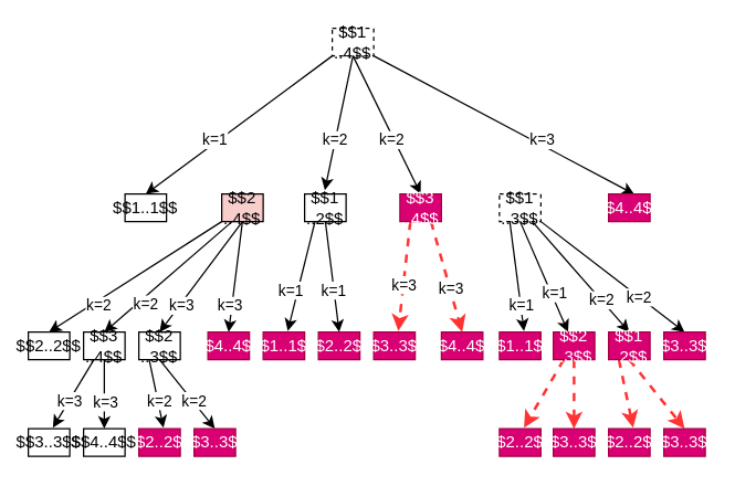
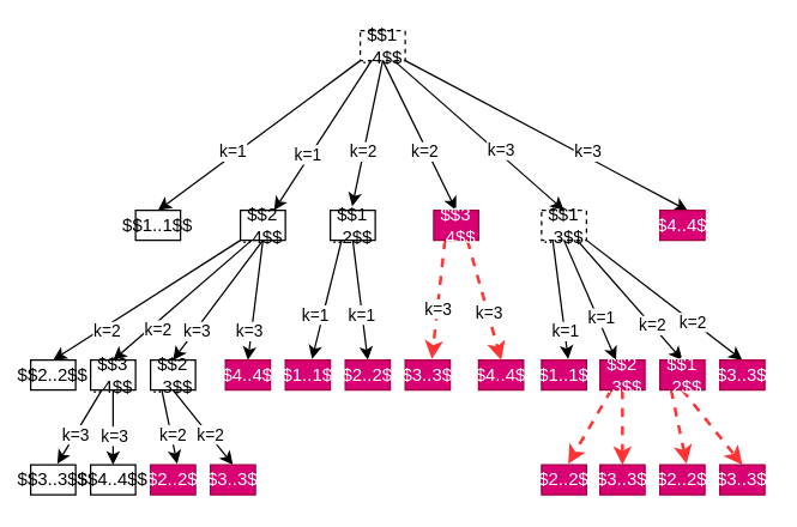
  <mxCell id="0" />
  <mxCell id="1" parent="0" />
  <mxCell id="2" style="rounded=0;orthogonalLoop=1;jettySize=auto;html=1;exitX=0;exitY=1;exitDx=0;exitDy=0;entryX=0.5;entryY=0;entryDx=0;entryDy=0;" parent="1" source="14" target="15" edge="1"><mxGeometry relative="1" as="geometry" /></mxCell>
  <mxCell id="3" value="k=1" style="edgeLabel;html=1;align=center;verticalAlign=middle;resizable=0;points=[];" parent="2" vertex="1" connectable="0"><mxGeometry x="-0.232" relative="1" as="geometry"><mxPoint x="-33" y="22" as="offset" /></mxGeometry></mxCell>
+ <mxCell id="4" style="edgeStyle=none;rounded=0;orthogonalLoop=1;jettySize=auto;html=1;exitX=0.25;exitY=1;exitDx=0;exitDy=0;entryX=0.75;entryY=0;entryDx=0;entryDy=0;" parent="1" source="14" target="25" edge="1"><mxGeometry relative="1" as="geometry" /></mxCell>
+ <mxCell id="5" value="k=1" style="edgeLabel;html=1;align=center;verticalAlign=middle;resizable=0;points=[];" parent="4" vertex="1" connectable="0"><mxGeometry x="0.262" relative="1" as="geometry"><mxPoint x="-2" as="offset" /></mxGeometry></mxCell>
  <mxCell id="6" style="edgeStyle=none;rounded=0;orthogonalLoop=1;jettySize=auto;html=1;exitX=0.5;exitY=1;exitDx=0;exitDy=0;entryX=0.487;entryY=-0.14;entryDx=0;entryDy=0;entryPerimeter=0;" parent="1" source="14" target="32" edge="1"><mxGeometry relative="1" as="geometry" /></mxCell>
  <mxCell id="7" value="k=2" style="edgeLabel;html=1;align=center;verticalAlign=middle;resizable=0;points=[];" parent="6" vertex="1" connectable="0"><mxGeometry x="0.24" y="-1" relative="1" as="geometry"><mxPoint as="offset" /></mxGeometry></mxCell>
  <mxCell id="8" style="edgeStyle=none;rounded=0;orthogonalLoop=1;jettySize=auto;html=1;exitX=0.5;exitY=1;exitDx=0;exitDy=0;entryX=0.5;entryY=0;entryDx=0;entryDy=0;" parent="1" source="14" target="53" edge="1"><mxGeometry relative="1" as="geometry" /></mxCell>
  <mxCell id="9" value="k=2" style="edgeLabel;html=1;align=center;verticalAlign=middle;resizable=0;points=[];" parent="8" vertex="1" connectable="0"><mxGeometry x="0.183" y="-2" relative="1" as="geometry"><mxPoint as="offset" /></mxGeometry></mxCell>
+ <mxCell id="10" style="edgeStyle=none;rounded=0;orthogonalLoop=1;jettySize=auto;html=1;exitX=0.75;exitY=1;exitDx=0;exitDy=0;entryX=0.5;entryY=0;entryDx=0;entryDy=0;" parent="1" source="14" target="60" edge="1"><mxGeometry relative="1" as="geometry" /></mxCell>
+ <mxCell id="11" value="k=3" style="edgeLabel;html=1;align=center;verticalAlign=middle;resizable=0;points=[];" parent="10" vertex="1" connectable="0"><mxGeometry x="0.088" y="1" relative="1" as="geometry"><mxPoint x="9" y="6" as="offset" /></mxGeometry></mxCell>
  <mxCell id="12" style="edgeStyle=none;rounded=0;orthogonalLoop=1;jettySize=auto;html=1;exitX=1;exitY=1;exitDx=0;exitDy=0;entryX=0.622;entryY=0.01;entryDx=0;entryDy=0;entryPerimeter=0;" parent="1" source="14" target="16" edge="1"><mxGeometry relative="1" as="geometry" /></mxCell>
  <mxCell id="13" value="k=3" style="edgeLabel;html=1;align=center;verticalAlign=middle;resizable=0;points=[];" parent="12" vertex="1" connectable="0"><mxGeometry x="0.054" y="1" relative="1" as="geometry"><mxPoint x="21" y="8" as="offset" /></mxGeometry></mxCell>
  <mxCell id="14" value="$$1 ..4$$" style="rounded=0;whiteSpace=wrap;html=1;strokeColor=default;dashed=1;" parent="1" vertex="1"><mxGeometry x="240" y="20" width="30" height="20" as="geometry" /></mxCell>
  <mxCell id="15" value="$$1..1$$" style="rounded=0;whiteSpace=wrap;html=1;strokeColor=default;" parent="1" vertex="1"><mxGeometry x="90" y="140" width="30" height="20" as="geometry" /></mxCell>
  <mxCell id="16" value="$$4..4$$" style="rounded=0;whiteSpace=wrap;html=1;strokeColor=#A50040;fillColor=#d80073;fontColor=#ffffff;" parent="1" vertex="1"><mxGeometry x="440" y="140" width="30" height="20" as="geometry" /></mxCell>
  <mxCell id="17" style="rounded=0;orthogonalLoop=1;jettySize=auto;html=1;exitX=0;exitY=1;exitDx=0;exitDy=0;entryX=0.5;entryY=0;entryDx=0;entryDy=0;" parent="1" source="25" target="26" edge="1"><mxGeometry relative="1" as="geometry" /></mxCell>
  <mxCell id="18" value="k=2" style="edgeLabel;html=1;align=center;verticalAlign=middle;resizable=0;points=[];" parent="17" vertex="1" connectable="0"><mxGeometry x="0.285" y="-1" relative="1" as="geometry"><mxPoint x="-9" y="10" as="offset" /></mxGeometry></mxCell>
  <mxCell id="19" style="edgeStyle=none;rounded=0;orthogonalLoop=1;jettySize=auto;html=1;exitX=0.25;exitY=1;exitDx=0;exitDy=0;entryX=0.5;entryY=0;entryDx=0;entryDy=0;" parent="1" source="25" target="46" edge="1"><mxGeometry relative="1" as="geometry" /></mxCell>
  <mxCell id="20" value="k=2" style="edgeLabel;html=1;align=center;verticalAlign=middle;resizable=0;points=[];" parent="19" vertex="1" connectable="0"><mxGeometry x="0.107" y="2" relative="1" as="geometry"><mxPoint x="-13" y="14" as="offset" /></mxGeometry></mxCell>
  <mxCell id="21" style="edgeStyle=none;rounded=0;orthogonalLoop=1;jettySize=auto;html=1;exitX=0.5;exitY=1;exitDx=0;exitDy=0;entryX=0.5;entryY=0;entryDx=0;entryDy=0;" parent="1" source="25" target="39" edge="1"><mxGeometry relative="1" as="geometry" /></mxCell>
  <mxCell id="22" value="k=3" style="edgeLabel;html=1;align=center;verticalAlign=middle;resizable=0;points=[];" parent="21" vertex="1" connectable="0"><mxGeometry x="0.57" y="1" relative="1" as="geometry"><mxPoint x="1" y="-3" as="offset" /></mxGeometry></mxCell>
  <mxCell id="23" style="edgeStyle=none;rounded=0;orthogonalLoop=1;jettySize=auto;html=1;exitX=0.5;exitY=1;exitDx=0;exitDy=0;entryX=0.5;entryY=0;entryDx=0;entryDy=0;" parent="1" source="25" target="27" edge="1"><mxGeometry relative="1" as="geometry" /></mxCell>
  <mxCell id="24" value="k=3" style="edgeLabel;html=1;align=center;verticalAlign=middle;resizable=0;points=[];" parent="23" vertex="1" connectable="0"><mxGeometry x="0.154" y="-1" relative="1" as="geometry"><mxPoint x="-3" y="14" as="offset" /></mxGeometry></mxCell>
- <mxCell id="25" value="$$2 ..4$$" style="rounded=0;whiteSpace=wrap;html=1;strokeColor=default;fillColor=#f8cecc;" parent="1" vertex="1"><mxGeometry x="160" y="140" width="30" height="20" as="geometry" /></mxCell>
+ <mxCell id="25" value="$$2 ..4$$" style="rounded=0;whiteSpace=wrap;html=1;strokeColor=default;" parent="1" vertex="1"><mxGeometry x="160" y="140" width="30" height="20" as="geometry" /></mxCell>
  <mxCell id="26" value="$$2..2$$" style="rounded=0;whiteSpace=wrap;html=1;strokeColor=default;" parent="1" vertex="1"><mxGeometry x="20" y="240" width="30" height="20" as="geometry" /></mxCell>
  <mxCell id="27" value="$$4..4$$" style="rounded=0;whiteSpace=wrap;html=1;strokeColor=#A50040;fillColor=#d80073;fontColor=#ffffff;" parent="1" vertex="1"><mxGeometry x="150" y="240" width="30" height="20" as="geometry" /></mxCell>
  <mxCell id="28" style="edgeStyle=none;rounded=0;orthogonalLoop=1;jettySize=auto;html=1;exitX=0.25;exitY=1;exitDx=0;exitDy=0;entryX=0.593;entryY=-0.038;entryDx=0;entryDy=0;entryPerimeter=0;" parent="1" source="32" target="33" edge="1"><mxGeometry relative="1" as="geometry" /></mxCell>
  <mxCell id="29" value="k=1" style="edgeLabel;html=1;align=center;verticalAlign=middle;resizable=0;points=[];" parent="28" vertex="1" connectable="0"><mxGeometry x="0.103" relative="1" as="geometry"><mxPoint x="-7" y="6" as="offset" /></mxGeometry></mxCell>
  <mxCell id="30" style="edgeStyle=none;rounded=0;orthogonalLoop=1;jettySize=auto;html=1;exitX=0.5;exitY=1;exitDx=0;exitDy=0;entryX=0.5;entryY=0;entryDx=0;entryDy=0;" parent="1" source="32" target="34" edge="1"><mxGeometry relative="1" as="geometry" /></mxCell>
  <mxCell id="31" value="k=1" style="edgeLabel;html=1;align=center;verticalAlign=middle;resizable=0;points=[];" parent="30" vertex="1" connectable="0"><mxGeometry x="-0.152" y="-1" relative="1" as="geometry"><mxPoint x="2" y="16" as="offset" /></mxGeometry></mxCell>
  <mxCell id="32" value="$$1 ..2$$" style="rounded=0;whiteSpace=wrap;html=1;strokeColor=default;" parent="1" vertex="1"><mxGeometry x="220" y="140" width="30" height="20" as="geometry" /></mxCell>
  <mxCell id="33" value="$$1..1$$" style="rounded=0;whiteSpace=wrap;html=1;strokeColor=#A50040;fillColor=#d80073;fontColor=#ffffff;" parent="1" vertex="1"><mxGeometry x="190" y="240" width="30" height="20" as="geometry" /></mxCell>
  <mxCell id="34" value="$$2..2$$" style="rounded=0;whiteSpace=wrap;html=1;strokeColor=#A50040;fillColor=#d80073;fontColor=#ffffff;" parent="1" vertex="1"><mxGeometry x="230" y="240" width="30" height="20" as="geometry" /></mxCell>
  <mxCell id="35" style="edgeStyle=none;rounded=0;orthogonalLoop=1;jettySize=auto;html=1;exitX=0.25;exitY=1;exitDx=0;exitDy=0;entryX=0.593;entryY=-0.038;entryDx=0;entryDy=0;entryPerimeter=0;" parent="1" source="39" target="40" edge="1"><mxGeometry relative="1" as="geometry" /></mxCell>
  <mxCell id="36" value="k=2" style="edgeLabel;html=1;align=center;verticalAlign=middle;resizable=0;points=[];" parent="35" vertex="1" connectable="0"><mxGeometry x="-0.205" relative="1" as="geometry"><mxPoint x="3" y="10" as="offset" /></mxGeometry></mxCell>
  <mxCell id="37" style="edgeStyle=none;rounded=0;orthogonalLoop=1;jettySize=auto;html=1;exitX=0.5;exitY=1;exitDx=0;exitDy=0;entryX=0.5;entryY=0;entryDx=0;entryDy=0;" parent="1" source="39" target="41" edge="1"><mxGeometry relative="1" as="geometry" /></mxCell>
  <mxCell id="38" value="k=2" style="edgeLabel;html=1;align=center;verticalAlign=middle;resizable=0;points=[];" parent="37" vertex="1" connectable="0"><mxGeometry x="0.186" y="1" relative="1" as="geometry"><mxPoint as="offset" /></mxGeometry></mxCell>
  <mxCell id="39" value="$$2 ..3$$" style="rounded=0;whiteSpace=wrap;html=1;strokeColor=default;" parent="1" vertex="1"><mxGeometry x="100" y="240" width="30" height="20" as="geometry" /></mxCell>
  <mxCell id="40" value="$$2..2$$" style="rounded=0;whiteSpace=wrap;html=1;strokeColor=#A50040;fillColor=#d80073;fontColor=#ffffff;" parent="1" vertex="1"><mxGeometry x="100" y="310" width="30" height="20" as="geometry" /></mxCell>
  <mxCell id="41" value="$$3..3$$" style="rounded=0;whiteSpace=wrap;html=1;strokeColor=#A50040;fillColor=#d80073;fontColor=#ffffff;" parent="1" vertex="1"><mxGeometry x="140" y="310" width="30" height="20" as="geometry" /></mxCell>
  <mxCell id="42" style="edgeStyle=none;rounded=0;orthogonalLoop=1;jettySize=auto;html=1;exitX=0.25;exitY=1;exitDx=0;exitDy=0;entryX=0.593;entryY=-0.038;entryDx=0;entryDy=0;entryPerimeter=0;" parent="1" source="46" target="47" edge="1"><mxGeometry relative="1" as="geometry" /></mxCell>
  <mxCell id="43" value="k=3" style="edgeLabel;html=1;align=center;verticalAlign=middle;resizable=0;points=[];" parent="42" vertex="1" connectable="0"><mxGeometry x="0.168" relative="1" as="geometry"><mxPoint as="offset" /></mxGeometry></mxCell>
  <mxCell id="44" style="edgeStyle=none;rounded=0;orthogonalLoop=1;jettySize=auto;html=1;exitX=0.5;exitY=1;exitDx=0;exitDy=0;entryX=0.5;entryY=0;entryDx=0;entryDy=0;" parent="1" source="46" target="48" edge="1"><mxGeometry relative="1" as="geometry" /></mxCell>
  <mxCell id="45" value="k=3" style="edgeLabel;html=1;align=center;verticalAlign=middle;resizable=0;points=[];" parent="44" vertex="1" connectable="0"><mxGeometry x="-0.264" y="1" relative="1" as="geometry"><mxPoint x="-1" y="12" as="offset" /></mxGeometry></mxCell>
  <mxCell id="46" value="$$3 ..4$$" style="rounded=0;whiteSpace=wrap;html=1;strokeColor=default;" parent="1" vertex="1"><mxGeometry x="60" y="240" width="30" height="20" as="geometry" /></mxCell>
  <mxCell id="47" value="$$3..3$$" style="rounded=0;whiteSpace=wrap;html=1;strokeColor=default;" parent="1" vertex="1"><mxGeometry x="20" y="310" width="30" height="20" as="geometry" /></mxCell>
  <mxCell id="48" value="$$4..4$$" style="rounded=0;whiteSpace=wrap;html=1;strokeColor=default;" parent="1" vertex="1"><mxGeometry x="60" y="310" width="30" height="20" as="geometry" /></mxCell>
  <mxCell id="49" style="edgeStyle=none;rounded=0;orthogonalLoop=1;jettySize=auto;html=1;exitX=0.25;exitY=1;exitDx=0;exitDy=0;entryX=0.593;entryY=-0.038;entryDx=0;entryDy=0;entryPerimeter=0;strokeColor=#FF3333;dashed=1;strokeWidth=2;" parent="1" source="53" target="54" edge="1"><mxGeometry relative="1" as="geometry" /></mxCell>
  <mxCell id="50" value="k=3" style="edgeLabel;html=1;align=center;verticalAlign=middle;resizable=0;points=[];" parent="49" vertex="1" connectable="0"><mxGeometry x="0.152" relative="1" as="geometry"><mxPoint as="offset" /></mxGeometry></mxCell>
  <mxCell id="51" style="edgeStyle=none;rounded=0;orthogonalLoop=1;jettySize=auto;html=1;exitX=0.75;exitY=1;exitDx=0;exitDy=0;entryX=0.5;entryY=0;entryDx=0;entryDy=0;strokeColor=#FF3333;dashed=1;strokeWidth=2;" parent="1" source="53" target="55" edge="1"><mxGeometry relative="1" as="geometry" /></mxCell>
  <mxCell id="52" value="k=3" style="edgeLabel;html=1;align=center;verticalAlign=middle;resizable=0;points=[];" parent="51" vertex="1" connectable="0"><mxGeometry x="0.2" relative="1" as="geometry"><mxPoint as="offset" /></mxGeometry></mxCell>
  <mxCell id="53" value="$$3 ..4$$" style="rounded=0;whiteSpace=wrap;html=1;strokeColor=#A50040;fillColor=#d80073;fontColor=#ffffff;" parent="1" vertex="1"><mxGeometry x="289" y="140" width="30" height="20" as="geometry" /></mxCell>
  <mxCell id="54" value="$$3..3$$" style="rounded=0;whiteSpace=wrap;html=1;strokeColor=#A50040;fillColor=#d80073;fontColor=#ffffff;" parent="1" vertex="1"><mxGeometry x="270" y="240" width="30" height="20" as="geometry" /></mxCell>
  <mxCell id="55" value="$$4..4$$" style="rounded=0;whiteSpace=wrap;html=1;strokeColor=#A50040;fillColor=#d80073;fontColor=#ffffff;" parent="1" vertex="1"><mxGeometry x="319" y="240" width="30" height="20" as="geometry" /></mxCell>
  <mxCell id="56" style="edgeStyle=none;rounded=0;orthogonalLoop=1;jettySize=auto;html=1;exitX=0.25;exitY=1;exitDx=0;exitDy=0;entryX=0.593;entryY=-0.038;entryDx=0;entryDy=0;entryPerimeter=0;" parent="1" source="60" target="61" edge="1"><mxGeometry relative="1" as="geometry" /></mxCell>
  <mxCell id="57" value="k=1" style="edgeLabel;html=1;align=center;verticalAlign=middle;resizable=0;points=[];" parent="56" vertex="1" connectable="0"><mxGeometry x="0.164" y="1" relative="1" as="geometry"><mxPoint x="1" y="14" as="offset" /></mxGeometry></mxCell>
  <mxCell id="58" style="edgeStyle=none;rounded=0;orthogonalLoop=1;jettySize=auto;html=1;exitX=0.5;exitY=1;exitDx=0;exitDy=0;" parent="1" source="60" target="69" edge="1"><mxGeometry relative="1" as="geometry" /></mxCell>
  <mxCell id="59" value="k=1" style="edgeLabel;html=1;align=center;verticalAlign=middle;resizable=0;points=[];" parent="58" vertex="1" connectable="0"><mxGeometry x="0.288" relative="1" as="geometry"><mxPoint x="2" as="offset" /></mxGeometry></mxCell>
  <mxCell id="60" value="$$1 ..3$$" style="rounded=0;whiteSpace=wrap;html=1;strokeColor=default;dashed=1;" parent="1" vertex="1"><mxGeometry x="361" y="140" width="30" height="20" as="geometry" /></mxCell>
  <mxCell id="61" value="$$1..1$$" style="rounded=0;whiteSpace=wrap;html=1;strokeColor=#A50040;fillColor=#d80073;fontColor=#ffffff;" parent="1" vertex="1"><mxGeometry x="361" y="240" width="30" height="20" as="geometry" /></mxCell>
  <mxCell id="62" style="edgeStyle=none;rounded=0;orthogonalLoop=1;jettySize=auto;html=1;entryX=0.5;entryY=0;entryDx=0;entryDy=0;" parent="1" source="60" target="74" edge="1"><mxGeometry relative="1" as="geometry" /></mxCell>
  <mxCell id="63" value="k=2" style="edgeLabel;html=1;align=center;verticalAlign=middle;resizable=0;points=[];" parent="62" vertex="1" connectable="0"><mxGeometry x="0.415" relative="1" as="geometry"><mxPoint as="offset" /></mxGeometry></mxCell>
  <mxCell id="64" style="edgeStyle=none;rounded=0;orthogonalLoop=1;jettySize=auto;html=1;exitX=1;exitY=1;exitDx=0;exitDy=0;entryX=0.5;entryY=0;entryDx=0;entryDy=0;" parent="1" source="60" target="66" edge="1"><mxGeometry relative="1" as="geometry" /></mxCell>
  <mxCell id="65" value="k=2" style="edgeLabel;html=1;align=center;verticalAlign=middle;resizable=0;points=[];" parent="64" vertex="1" connectable="0"><mxGeometry x="0.351" relative="1" as="geometry"><mxPoint as="offset" /></mxGeometry></mxCell>
  <mxCell id="66" value="$$3..3$$" style="rounded=0;whiteSpace=wrap;html=1;strokeColor=#A50040;fillColor=#d80073;fontColor=#ffffff;" parent="1" vertex="1"><mxGeometry x="480" y="240" width="30" height="20" as="geometry" /></mxCell>
  <mxCell id="67" style="edgeStyle=none;rounded=0;orthogonalLoop=1;jettySize=auto;html=1;exitX=0.25;exitY=1;exitDx=0;exitDy=0;entryX=0.593;entryY=-0.038;entryDx=0;entryDy=0;entryPerimeter=0;strokeColor=#FF3333;dashed=1;strokeWidth=2;" parent="1" source="69" target="70" edge="1"><mxGeometry relative="1" as="geometry" /></mxCell>
  <mxCell id="68" style="edgeStyle=none;rounded=0;orthogonalLoop=1;jettySize=auto;html=1;exitX=0.5;exitY=1;exitDx=0;exitDy=0;entryX=0.5;entryY=0;entryDx=0;entryDy=0;strokeColor=#FF3333;dashed=1;strokeWidth=2;" parent="1" source="69" target="71" edge="1"><mxGeometry relative="1" as="geometry" /></mxCell>
  <mxCell id="69" value="$$2 ..3$$" style="rounded=0;whiteSpace=wrap;html=1;strokeColor=#A50040;fillColor=#d80073;fontColor=#ffffff;" parent="1" vertex="1"><mxGeometry x="400" y="240" width="30" height="20" as="geometry" /></mxCell>
  <mxCell id="70" value="$$2..2$$" style="rounded=0;whiteSpace=wrap;html=1;strokeColor=#A50040;fillColor=#d80073;fontColor=#ffffff;" parent="1" vertex="1"><mxGeometry x="361" y="310" width="30" height="20" as="geometry" /></mxCell>
  <mxCell id="71" value="$$3..3$$" style="rounded=0;whiteSpace=wrap;html=1;strokeColor=#A50040;fillColor=#d80073;fontColor=#ffffff;" parent="1" vertex="1"><mxGeometry x="400" y="310" width="30" height="20" as="geometry" /></mxCell>
  <mxCell id="72" style="edgeStyle=none;rounded=0;orthogonalLoop=1;jettySize=auto;html=1;exitX=0.25;exitY=1;exitDx=0;exitDy=0;entryX=0.593;entryY=-0.038;entryDx=0;entryDy=0;entryPerimeter=0;strokeColor=#FF3333;dashed=1;strokeWidth=2;" parent="1" source="74" target="75" edge="1"><mxGeometry relative="1" as="geometry" /></mxCell>
  <mxCell id="73" style="edgeStyle=none;rounded=0;orthogonalLoop=1;jettySize=auto;html=1;exitX=0.5;exitY=1;exitDx=0;exitDy=0;entryX=0.5;entryY=0;entryDx=0;entryDy=0;strokeColor=#FF3333;dashed=1;strokeWidth=2;" parent="1" source="74" target="76" edge="1"><mxGeometry relative="1" as="geometry" /></mxCell>
  <mxCell id="74" value="$$1 ..2$$" style="rounded=0;whiteSpace=wrap;html=1;strokeColor=#A50040;fillColor=#d80073;fontColor=#ffffff;" parent="1" vertex="1"><mxGeometry x="440" y="240" width="30" height="20" as="geometry" /></mxCell>
  <mxCell id="75" value="$$2..2$$" style="rounded=0;whiteSpace=wrap;html=1;strokeColor=#A50040;fillColor=#d80073;fontColor=#ffffff;" parent="1" vertex="1"><mxGeometry x="440" y="310" width="30" height="20" as="geometry" /></mxCell>
  <mxCell id="76" value="$$3..3$$" style="rounded=0;whiteSpace=wrap;html=1;strokeColor=#A50040;fillColor=#d80073;fontColor=#ffffff;" parent="1" vertex="1"><mxGeometry x="480" y="310" width="30" height="20" as="geometry" /></mxCell>
